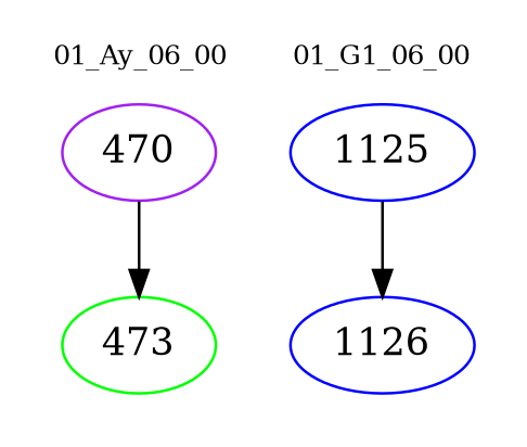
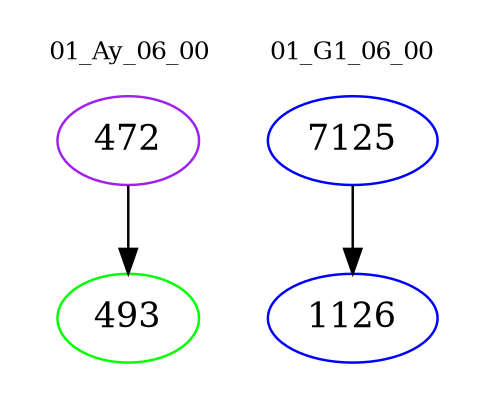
  digraph {
    node [color=blue]
    edge [color=black]
-   n1 [color=purple label=470]
-   n2 [color=green label=473]
-   n3 [label=1125]
+   n1 [color=purple label=472]
+   n2 [color=green label=493]
+   n3 [label=7125]
    n4 [label=1126]
    subgraph cluster_1 {
      color=white
      fontsize=10
      label="01_Ay_06_00"
      n1
      n2
    }
    subgraph cluster_2 {
      color=white
      fontsize=10
      label="01_G1_06_00"
      n3
      n4
    }
    n1 -> n2
    n3 -> n4
  }
